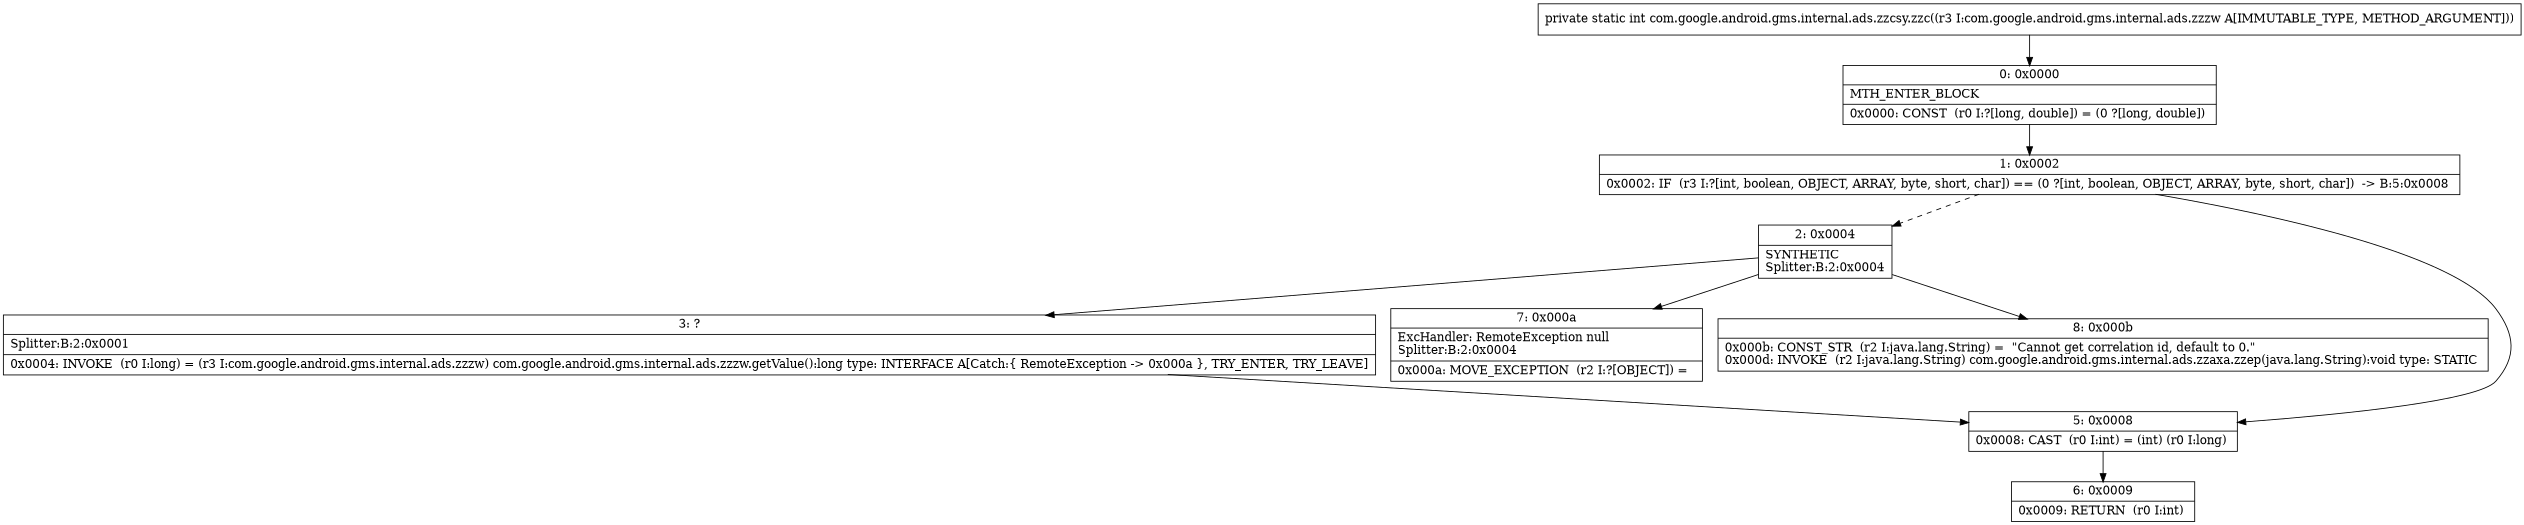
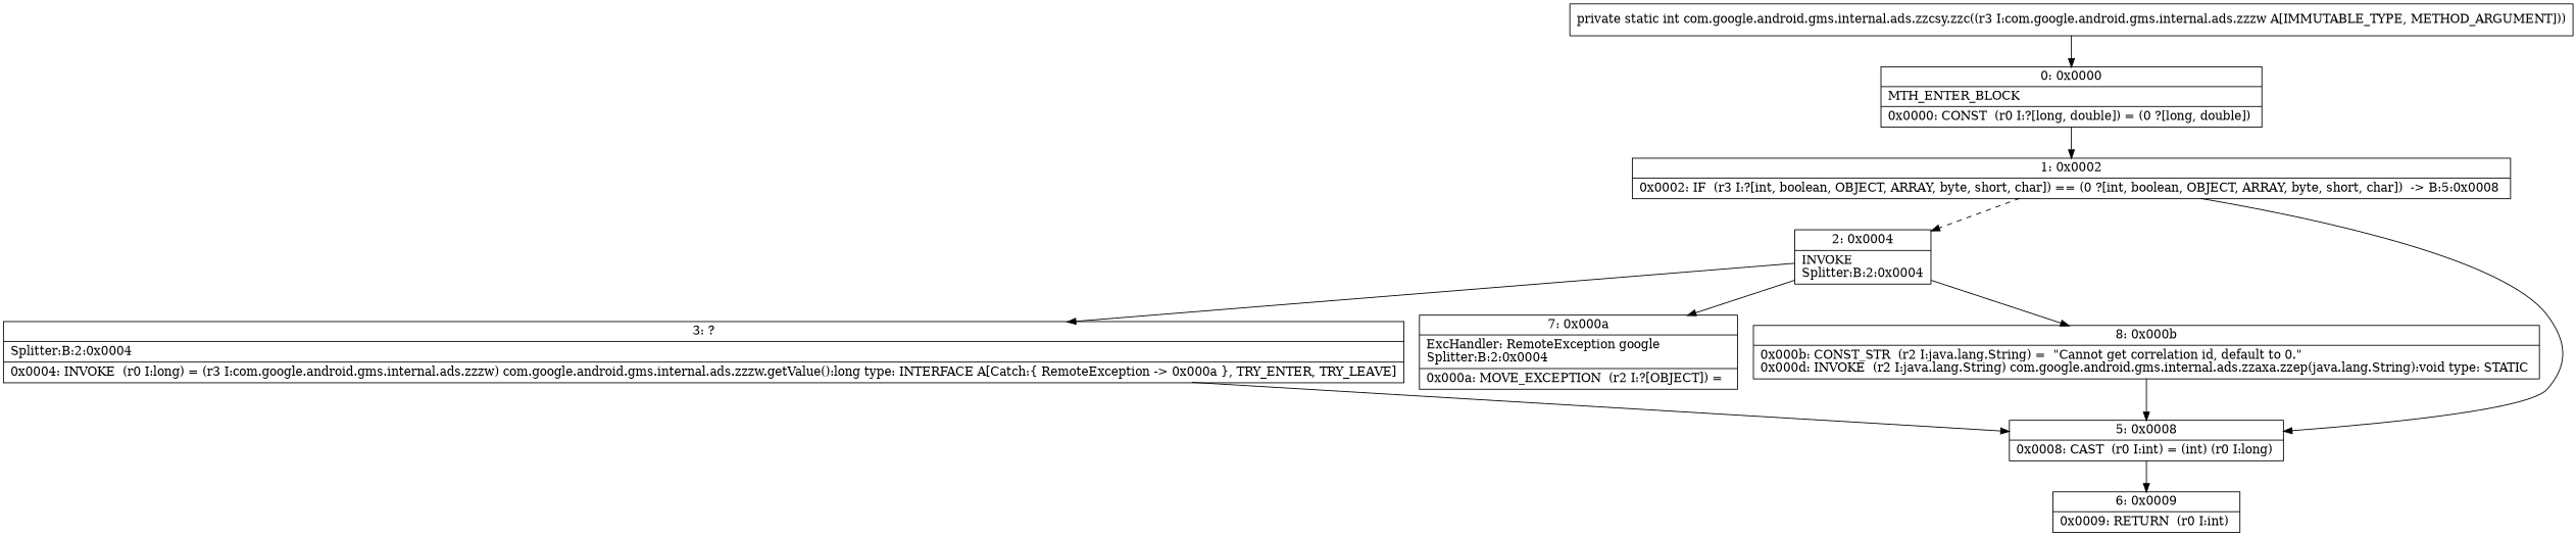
  digraph {
    node [shape=record]
    n1 [label="{0\:\ 0x0000|MTH_ENTER_BLOCK\l|0x0000: CONST  (r0 I:?[long, double]) = (0 ?[long, double]) \l}"]
    n2 [label="{1\:\ 0x0002|0x0002: IF  (r3 I:?[int, boolean, OBJECT, ARRAY, byte, short, char]) == (0 ?[int, boolean, OBJECT, ARRAY, byte, short, char])  \-\> B:5:0x0008 \l}"]
-   n3 [label="{2\:\ 0x0004|SYNTHETIC\lSplitter:B:2:0x0004\l}"]
+   n3 [label="{2\:\ 0x0004|INVOKE\lSplitter:B:2:0x0004\l}"]
    n4 [label="{5\:\ 0x0008|0x0008: CAST  (r0 I:int) = (int) (r0 I:long) \l}"]
-   n5 [label="{3\:\ ?|Splitter:B:2:0x0001\l|0x0004: INVOKE  (r0 I:long) = (r3 I:com.google.android.gms.internal.ads.zzzw) com.google.android.gms.internal.ads.zzzw.getValue():long type: INTERFACE A[Catch:\{ RemoteException \-\> 0x000a \}, TRY_ENTER, TRY_LEAVE]\l}"]
-   n6 [label="{7\:\ 0x000a|ExcHandler: RemoteException null\lSplitter:B:2:0x0004\l|0x000a: MOVE_EXCEPTION  (r2 I:?[OBJECT]) =  \l}"]
+   n5 [label="{3\:\ ?|Splitter:B:2:0x0004\l|0x0004: INVOKE  (r0 I:long) = (r3 I:com.google.android.gms.internal.ads.zzzw) com.google.android.gms.internal.ads.zzzw.getValue():long type: INTERFACE A[Catch:\{ RemoteException \-\> 0x000a \}, TRY_ENTER, TRY_LEAVE]\l}"]
+   n6 [label="{7\:\ 0x000a|ExcHandler: RemoteException google\lSplitter:B:2:0x0004\l|0x000a: MOVE_EXCEPTION  (r2 I:?[OBJECT]) =  \l}"]
    n7 [label="{8\:\ 0x000b|0x000b: CONST_STR  (r2 I:java.lang.String) =  \"Cannot get correlation id, default to 0.\" \l0x000d: INVOKE  (r2 I:java.lang.String) com.google.android.gms.internal.ads.zzaxa.zzep(java.lang.String):void type: STATIC \l}"]
    n8 [label="{6\:\ 0x0009|0x0009: RETURN  (r0 I:int) \l}"]
    n9 [label="{private static int com.google.android.gms.internal.ads.zzcsy.zzc((r3 I:com.google.android.gms.internal.ads.zzzw A[IMMUTABLE_TYPE, METHOD_ARGUMENT])) }"]
    n1 -> n2
    n2 -> n3 [style=dashed]
    n2 -> n4
    n3 -> n5
    n3 -> n6
    n3 -> n7
    n4 -> n8
    n5 -> n4
+   n7 -> n4
    n9 -> n1
  }
